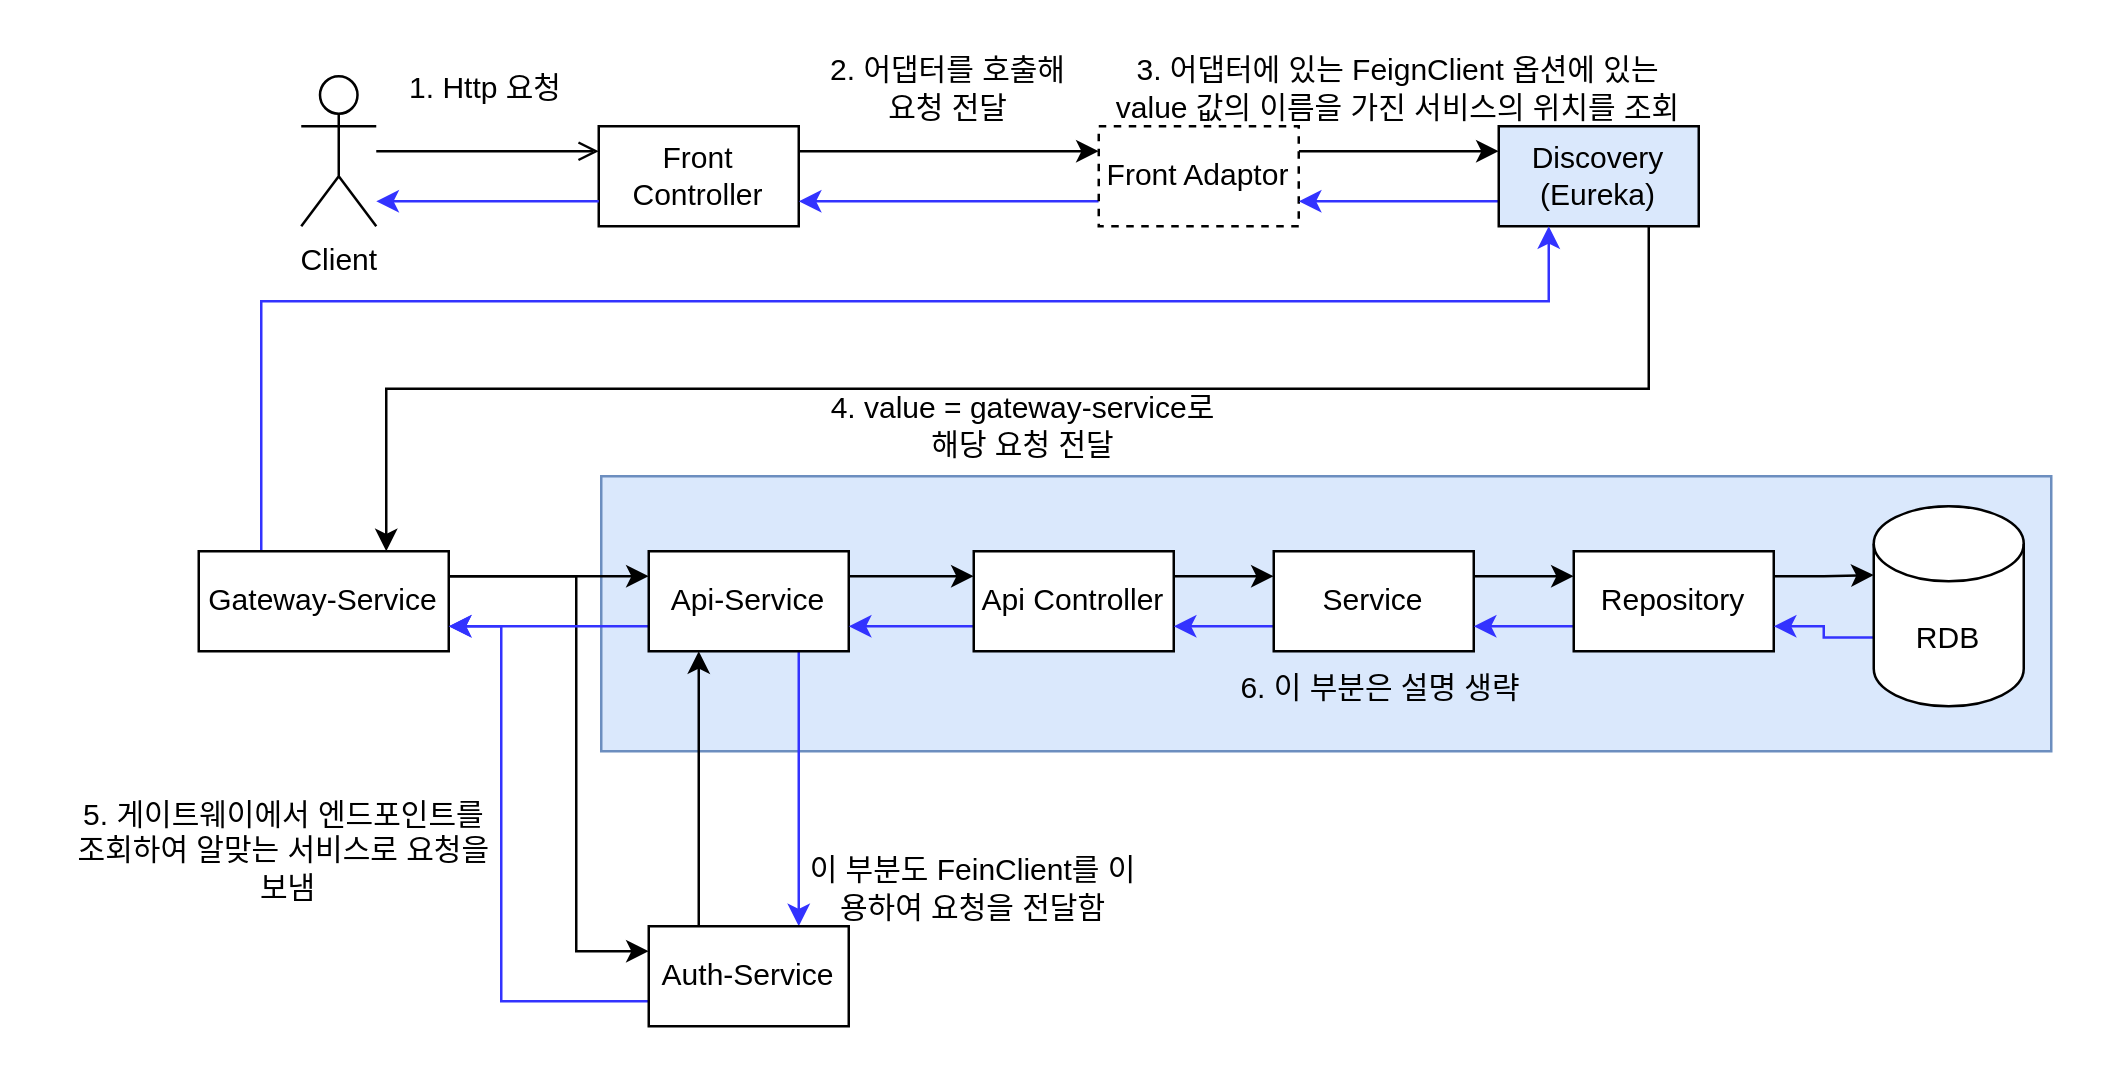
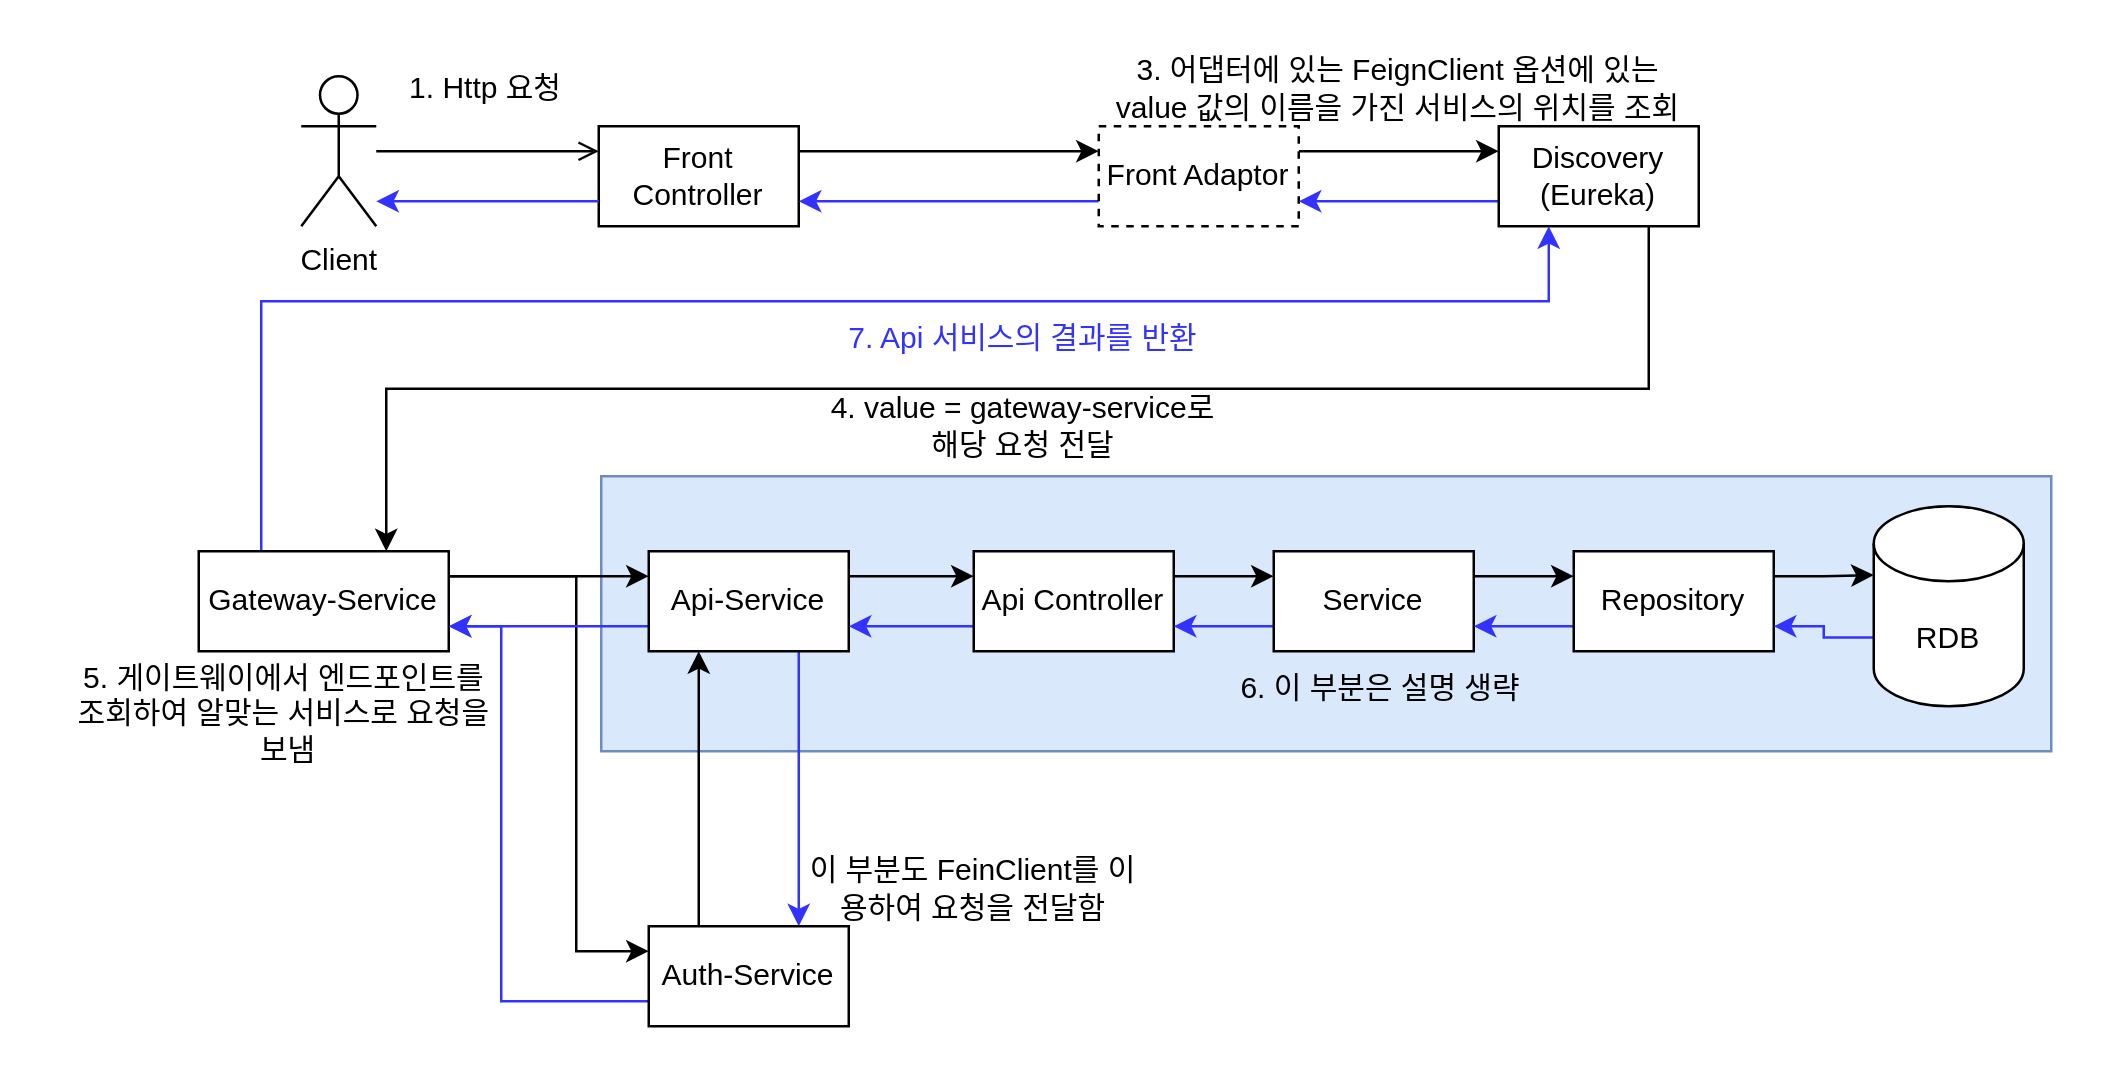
  <mxCell id="0" />
  <mxCell id="1" parent="0" />
  <mxCell id="2" value="" style="rounded=0;whiteSpace=wrap;html=1;fillColor=#dae8fc;strokeColor=#6c8ebf;" parent="1" vertex="1"><mxGeometry x="240" y="190" width="580" height="110" as="geometry" /></mxCell>
  <mxCell id="3" style="edgeStyle=orthogonalEdgeStyle;rounded=0;orthogonalLoop=1;jettySize=auto;html=1;exitX=1;exitY=0.25;exitDx=0;exitDy=0;entryX=0;entryY=0.25;entryDx=0;entryDy=0;" parent="1" source="4" target="7" edge="1"><mxGeometry relative="1" as="geometry" /></mxCell>
  <mxCell id="4" value="Front Controller" style="rounded=0;whiteSpace=wrap;html=1;" parent="1" vertex="1"><mxGeometry x="239" y="50" width="80" height="40" as="geometry" /></mxCell>
  <mxCell id="5" style="edgeStyle=orthogonalEdgeStyle;rounded=0;orthogonalLoop=1;jettySize=auto;html=1;exitX=1;exitY=0.25;exitDx=0;exitDy=0;entryX=0;entryY=0.25;entryDx=0;entryDy=0;" parent="1" source="7" target="12" edge="1"><mxGeometry relative="1" as="geometry" /></mxCell>
  <mxCell id="6" style="edgeStyle=orthogonalEdgeStyle;rounded=0;orthogonalLoop=1;jettySize=auto;html=1;exitX=0;exitY=0.75;exitDx=0;exitDy=0;entryX=1;entryY=0.75;entryDx=0;entryDy=0;strokeColor=#3333FF;" parent="1" source="7" target="4" edge="1"><mxGeometry relative="1" as="geometry" /></mxCell>
  <mxCell id="7" value="Front Adaptor" style="rounded=0;whiteSpace=wrap;html=1;dashed=1;" parent="1" vertex="1"><mxGeometry x="439" y="50" width="80" height="40" as="geometry" /></mxCell>
  <mxCell id="8" value="1. Http 요청" style="text;html=1;align=center;verticalAlign=middle;whiteSpace=wrap;rounded=0;" parent="1" vertex="1"><mxGeometry x="159" y="20" width="70" height="30" as="geometry" /></mxCell>
- <mxCell id="9" value="2. 어댑터를 호출해&lt;div&gt;요청 전달&lt;/div&gt;" style="text;html=1;align=center;verticalAlign=middle;whiteSpace=wrap;rounded=0;" parent="1" vertex="1"><mxGeometry x="319" y="20" width="120" height="30" as="geometry" /></mxCell>
  <mxCell id="10" style="edgeStyle=orthogonalEdgeStyle;rounded=0;orthogonalLoop=1;jettySize=auto;html=1;entryX=0.75;entryY=0;entryDx=0;entryDy=0;exitX=0.75;exitY=1;exitDx=0;exitDy=0;" parent="1" source="12" target="17" edge="1"><mxGeometry relative="1" as="geometry" /></mxCell>
  <mxCell id="11" style="edgeStyle=orthogonalEdgeStyle;rounded=0;orthogonalLoop=1;jettySize=auto;html=1;exitX=0;exitY=0.75;exitDx=0;exitDy=0;entryX=1;entryY=0.75;entryDx=0;entryDy=0;strokeColor=#3333FF;" parent="1" source="12" target="7" edge="1"><mxGeometry relative="1" as="geometry" /></mxCell>
- <mxCell id="12" value="Discovery&lt;div&gt;(Eureka)&lt;/div&gt;" style="rounded=0;whiteSpace=wrap;html=1;fillColor=#dae8fc;" parent="1" vertex="1"><mxGeometry x="599" y="50" width="80" height="40" as="geometry" /></mxCell>
+ <mxCell id="12" value="Discovery&lt;div&gt;(Eureka)&lt;/div&gt;" style="rounded=0;whiteSpace=wrap;html=1;" parent="1" vertex="1"><mxGeometry x="599" y="50" width="80" height="40" as="geometry" /></mxCell>
  <mxCell id="13" value="3. 어댑터에 있는 FeignClient 옵션에 있는 value 값의 이름을 가진 서비스의 위치를 조회" style="text;html=1;align=center;verticalAlign=middle;whiteSpace=wrap;rounded=0;" parent="1" vertex="1"><mxGeometry x="439" y="20" width="240" height="30" as="geometry" /></mxCell>
  <mxCell id="14" style="edgeStyle=orthogonalEdgeStyle;rounded=0;orthogonalLoop=1;jettySize=auto;html=1;exitX=1;exitY=0.25;exitDx=0;exitDy=0;entryX=0;entryY=0.25;entryDx=0;entryDy=0;" parent="1" source="17" target="22" edge="1"><mxGeometry relative="1" as="geometry" /></mxCell>
  <mxCell id="15" style="edgeStyle=orthogonalEdgeStyle;rounded=0;orthogonalLoop=1;jettySize=auto;html=1;exitX=1;exitY=0.25;exitDx=0;exitDy=0;entryX=0;entryY=0.25;entryDx=0;entryDy=0;" parent="1" source="17" target="26" edge="1"><mxGeometry relative="1" as="geometry"><Array as="points"><mxPoint x="230" y="230" /><mxPoint x="230" y="380" /></Array></mxGeometry></mxCell>
  <mxCell id="16" style="edgeStyle=orthogonalEdgeStyle;rounded=0;orthogonalLoop=1;jettySize=auto;html=1;exitX=0.25;exitY=0;exitDx=0;exitDy=0;entryX=0.25;entryY=1;entryDx=0;entryDy=0;strokeColor=#3333FF;" parent="1" source="17" target="12" edge="1"><mxGeometry relative="1" as="geometry"><Array as="points"><mxPoint x="104" y="120" /><mxPoint x="619" y="120" /></Array></mxGeometry></mxCell>
  <mxCell id="17" value="Gateway-&lt;span style=&quot;background-color: initial;&quot;&gt;Service&lt;/span&gt;" style="rounded=0;whiteSpace=wrap;html=1;" parent="1" vertex="1"><mxGeometry x="79" y="220" width="100" height="40" as="geometry" /></mxCell>
  <mxCell id="18" value="4. value = gateway-service로 해당 요청 전달" style="text;html=1;align=center;verticalAlign=middle;whiteSpace=wrap;rounded=0;" parent="1" vertex="1"><mxGeometry x="329" y="155" width="160" height="30" as="geometry" /></mxCell>
  <mxCell id="19" style="edgeStyle=orthogonalEdgeStyle;rounded=0;orthogonalLoop=1;jettySize=auto;html=1;exitX=0.75;exitY=1;exitDx=0;exitDy=0;entryX=0.75;entryY=0;entryDx=0;entryDy=0;strokeColor=#3333FF;" parent="1" source="22" target="26" edge="1"><mxGeometry relative="1" as="geometry" /></mxCell>
  <mxCell id="20" style="edgeStyle=orthogonalEdgeStyle;rounded=0;orthogonalLoop=1;jettySize=auto;html=1;exitX=1;exitY=0.25;exitDx=0;exitDy=0;entryX=0;entryY=0.25;entryDx=0;entryDy=0;" parent="1" source="22" target="30" edge="1"><mxGeometry relative="1" as="geometry" /></mxCell>
  <mxCell id="21" style="edgeStyle=orthogonalEdgeStyle;rounded=0;orthogonalLoop=1;jettySize=auto;html=1;exitX=0;exitY=0.75;exitDx=0;exitDy=0;entryX=1;entryY=0.75;entryDx=0;entryDy=0;strokeColor=#3333FF;" parent="1" source="22" target="17" edge="1"><mxGeometry relative="1" as="geometry" /></mxCell>
  <mxCell id="22" value="Api-Service" style="rounded=0;whiteSpace=wrap;html=1;" parent="1" vertex="1"><mxGeometry x="259" y="220" width="80" height="40" as="geometry" /></mxCell>
- <mxCell id="23" value="5. 게이트웨이에서 엔드포인트를&amp;nbsp;&lt;div&gt;조회하여 알맞는 서비스로 요청을&amp;nbsp;&lt;/div&gt;&lt;div&gt;보냄&lt;/div&gt;" style="text;html=1;align=center;verticalAlign=middle;whiteSpace=wrap;rounded=0;" parent="1" vertex="1"><mxGeometry x="20" y="325" width="190" height="30" as="geometry" /></mxCell>
+ <mxCell id="23" value="5. 게이트웨이에서 엔드포인트를&amp;nbsp;&lt;div&gt;조회하여 알맞는 서비스로 요청을&amp;nbsp;&lt;/div&gt;&lt;div&gt;보냄&lt;/div&gt;" style="text;html=1;align=center;verticalAlign=middle;whiteSpace=wrap;rounded=0;" parent="1" vertex="1"><mxGeometry x="20" y="270" width="190" height="30" as="geometry" /></mxCell>
  <mxCell id="24" style="edgeStyle=orthogonalEdgeStyle;rounded=0;orthogonalLoop=1;jettySize=auto;html=1;exitX=0.25;exitY=0;exitDx=0;exitDy=0;entryX=0.25;entryY=1;entryDx=0;entryDy=0;" parent="1" source="26" target="22" edge="1"><mxGeometry relative="1" as="geometry" /></mxCell>
  <mxCell id="25" style="edgeStyle=orthogonalEdgeStyle;rounded=0;orthogonalLoop=1;jettySize=auto;html=1;exitX=0;exitY=0.75;exitDx=0;exitDy=0;entryX=1;entryY=0.75;entryDx=0;entryDy=0;strokeColor=#3333FF;" parent="1" source="26" target="17" edge="1"><mxGeometry relative="1" as="geometry"><Array as="points"><mxPoint x="200" y="400" /><mxPoint x="200" y="250" /></Array></mxGeometry></mxCell>
  <mxCell id="26" value="Auth-Service" style="rounded=0;whiteSpace=wrap;html=1;" parent="1" vertex="1"><mxGeometry x="259" y="370" width="80" height="40" as="geometry" /></mxCell>
  <mxCell id="27" value="이 부분도 FeinClient를 이용하여 요청을 전달함" style="text;html=1;align=center;verticalAlign=middle;whiteSpace=wrap;rounded=0;" parent="1" vertex="1"><mxGeometry x="319" y="340" width="140" height="30" as="geometry" /></mxCell>
  <mxCell id="28" style="edgeStyle=orthogonalEdgeStyle;rounded=0;orthogonalLoop=1;jettySize=auto;html=1;exitX=1;exitY=0.25;exitDx=0;exitDy=0;entryX=0;entryY=0.25;entryDx=0;entryDy=0;" parent="1" source="30" target="33" edge="1"><mxGeometry relative="1" as="geometry" /></mxCell>
  <mxCell id="29" style="edgeStyle=orthogonalEdgeStyle;rounded=0;orthogonalLoop=1;jettySize=auto;html=1;exitX=0;exitY=0.75;exitDx=0;exitDy=0;entryX=1;entryY=0.75;entryDx=0;entryDy=0;strokeColor=#3333FF;" parent="1" source="30" target="22" edge="1"><mxGeometry relative="1" as="geometry" /></mxCell>
  <mxCell id="30" value="Api Controller" style="rounded=0;whiteSpace=wrap;html=1;" parent="1" vertex="1"><mxGeometry x="389" y="220" width="80" height="40" as="geometry" /></mxCell>
  <mxCell id="31" style="edgeStyle=orthogonalEdgeStyle;rounded=0;orthogonalLoop=1;jettySize=auto;html=1;exitX=1;exitY=0.25;exitDx=0;exitDy=0;entryX=0;entryY=0.25;entryDx=0;entryDy=0;" parent="1" source="33" target="35" edge="1"><mxGeometry relative="1" as="geometry" /></mxCell>
  <mxCell id="32" style="edgeStyle=orthogonalEdgeStyle;rounded=0;orthogonalLoop=1;jettySize=auto;html=1;exitX=0;exitY=0.75;exitDx=0;exitDy=0;entryX=1;entryY=0.75;entryDx=0;entryDy=0;strokeColor=#3333FF;" parent="1" source="33" target="30" edge="1"><mxGeometry relative="1" as="geometry" /></mxCell>
  <mxCell id="33" value="Service" style="rounded=0;whiteSpace=wrap;html=1;" parent="1" vertex="1"><mxGeometry x="509" y="220" width="80" height="40" as="geometry" /></mxCell>
  <mxCell id="34" style="edgeStyle=orthogonalEdgeStyle;rounded=0;orthogonalLoop=1;jettySize=auto;html=1;exitX=0;exitY=0.75;exitDx=0;exitDy=0;entryX=1;entryY=0.75;entryDx=0;entryDy=0;strokeColor=#3333FF;" parent="1" source="35" target="33" edge="1"><mxGeometry relative="1" as="geometry" /></mxCell>
  <mxCell id="35" value="Repository" style="rounded=0;whiteSpace=wrap;html=1;" parent="1" vertex="1"><mxGeometry x="629" y="220" width="80" height="40" as="geometry" /></mxCell>
  <mxCell id="36" style="edgeStyle=orthogonalEdgeStyle;rounded=0;orthogonalLoop=1;jettySize=auto;html=1;entryX=1;entryY=0.75;entryDx=0;entryDy=0;strokeColor=#3333FF;exitX=0;exitY=0;exitDx=0;exitDy=52.5;exitPerimeter=0;" parent="1" source="37" target="35" edge="1"><mxGeometry relative="1" as="geometry" /></mxCell>
  <mxCell id="37" value="RDB" style="shape=cylinder3;whiteSpace=wrap;html=1;boundedLbl=1;backgroundOutline=1;size=15;" parent="1" vertex="1"><mxGeometry x="749" y="202" width="60" height="80" as="geometry" /></mxCell>
  <mxCell id="38" value="6. 이 부분은 설명 생략" style="text;html=1;align=center;verticalAlign=middle;whiteSpace=wrap;rounded=0;" parent="1" vertex="1"><mxGeometry x="494" y="260" width="116" height="30" as="geometry" /></mxCell>
+ <mxCell id="39" value="7. Api 서비스의 결과를 반환" style="text;html=1;align=center;verticalAlign=middle;whiteSpace=wrap;rounded=0;fontColor=#3333FF;" parent="1" vertex="1"><mxGeometry x="309" y="120" width="200" height="30" as="geometry" /></mxCell>
  <mxCell id="40" style="edgeStyle=orthogonalEdgeStyle;rounded=0;orthogonalLoop=1;jettySize=auto;html=1;exitX=1;exitY=0.25;exitDx=0;exitDy=0;entryX=0;entryY=0;entryDx=0;entryDy=27.5;entryPerimeter=0;" parent="1" source="35" target="37" edge="1"><mxGeometry relative="1" as="geometry" /></mxCell>
  <mxCell id="41" style="edgeStyle=orthogonalEdgeStyle;rounded=0;orthogonalLoop=1;jettySize=auto;html=1;entryX=0;entryY=0.25;entryDx=0;entryDy=0;endArrow=open;" edge="1" parent="1" source="42" target="4"><mxGeometry relative="1" as="geometry" /></mxCell>
  <mxCell id="42" value="Client" style="shape=umlActor;verticalLabelPosition=bottom;verticalAlign=top;html=1;outlineConnect=0;" vertex="1" parent="1"><mxGeometry x="120" y="30" width="30" height="60" as="geometry" /></mxCell>
  <mxCell id="43" style="edgeStyle=orthogonalEdgeStyle;rounded=0;orthogonalLoop=1;jettySize=auto;html=1;exitX=0;exitY=0.75;exitDx=0;exitDy=0;strokeColor=#3333FF;" edge="1" parent="1" source="4"><mxGeometry relative="1" as="geometry"><mxPoint x="220" y="80" as="sourcePoint" /><mxPoint x="150" y="80" as="targetPoint" /></mxGeometry></mxCell>
